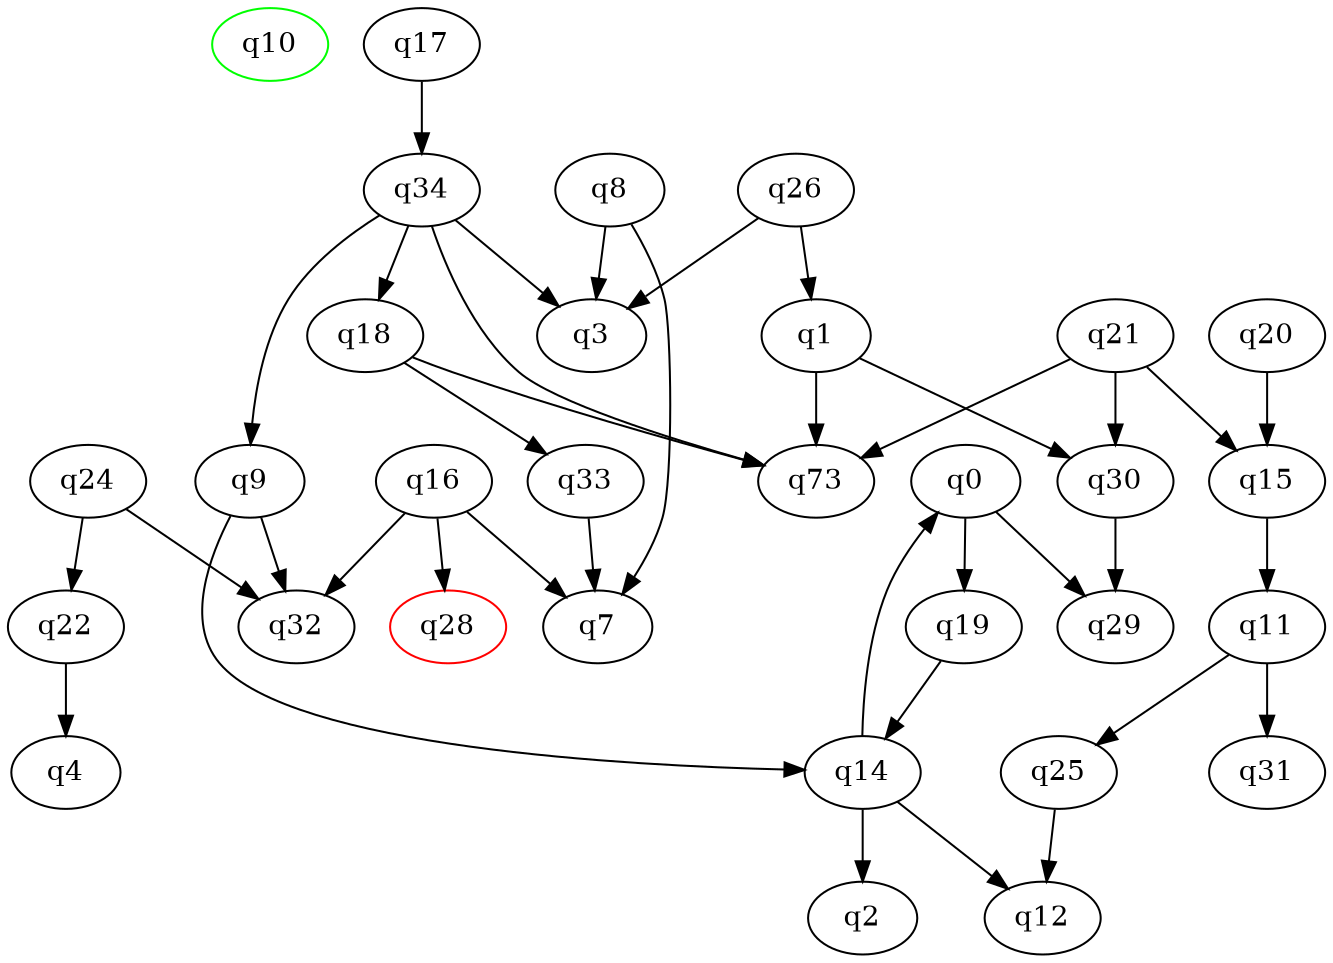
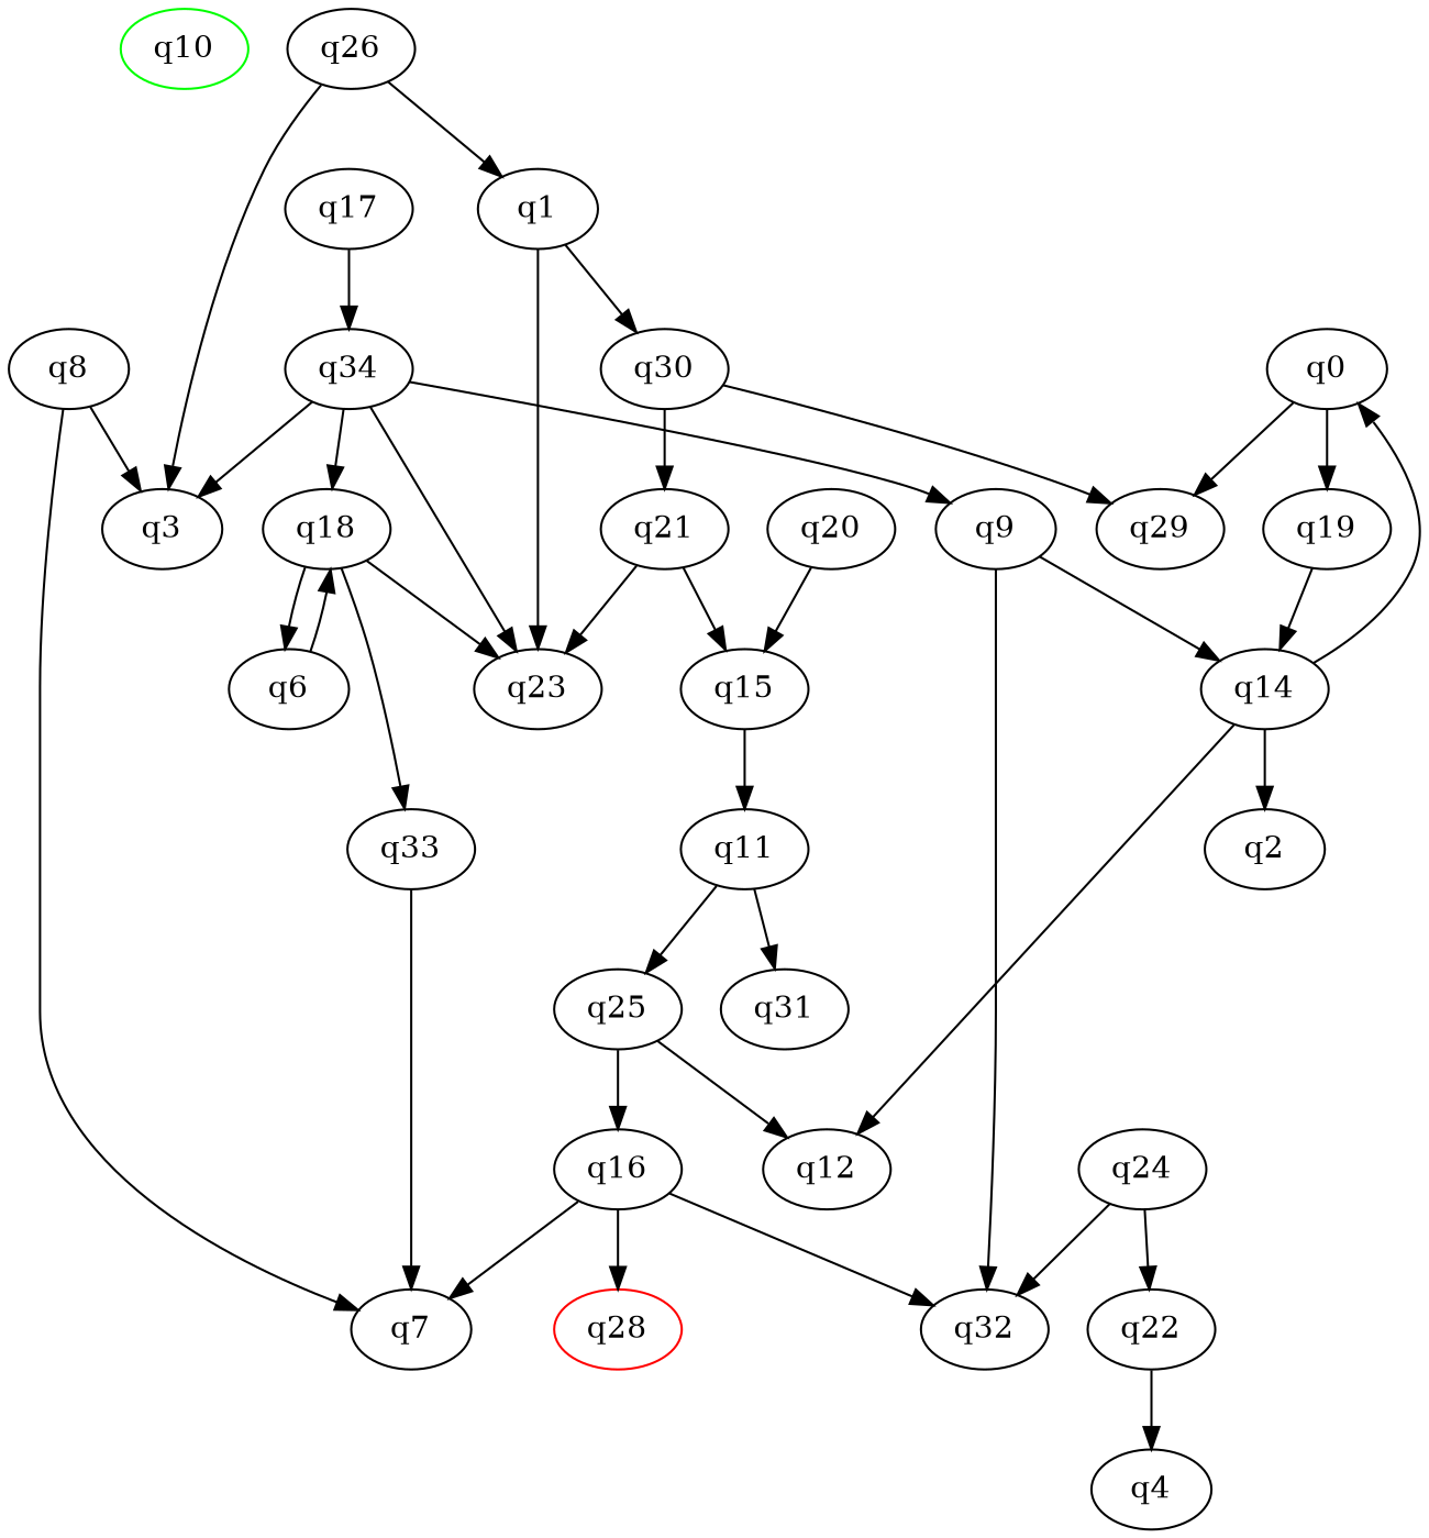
  digraph {
    q10 [color=green initial=1]
    q28 [color=red final=1]
    q0
    q19
    q29
    q14
    q2
    q12
    q1
-   q23 [label=q73]
+   q23
    q30
    q21
    q15
+   q6
    q18
    q33
    q7
    q8
    q3
    q9
    q32
    q11
    q25
    q31
    q16
    q17
    q34
    q20
    q22
    q4
    q24
    q26
    q0 -> q19
    q0 -> q29
    q19 -> q14
    q14 -> q0
    q14 -> q2
    q14 -> q12
    q1 -> q23
    q1 -> q30
    q30 -> q29
-   q21 -> q30
+   q30 -> q21
    q21 -> q23
    q21 -> q15
    q15 -> q11
+   q6 -> q18
    q18 -> q23
+   q18 -> q6
    q18 -> q33
    q33 -> q7
    q8 -> q7
    q8 -> q3
    q9 -> q14
    q9 -> q32
    q11 -> q25
    q11 -> q31
    q25 -> q12
+   q25 -> q16
    q16 -> q28
    q16 -> q7
    q16 -> q32
    q17 -> q34
    q34 -> q23
    q34 -> q18
    q34 -> q3
    q34 -> q9
    q20 -> q15
    q22 -> q4
    q24 -> q32
    q24 -> q22
    q26 -> q1
    q26 -> q3
  }
